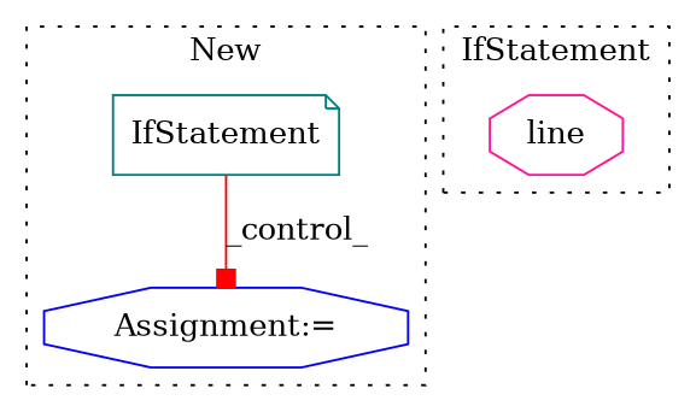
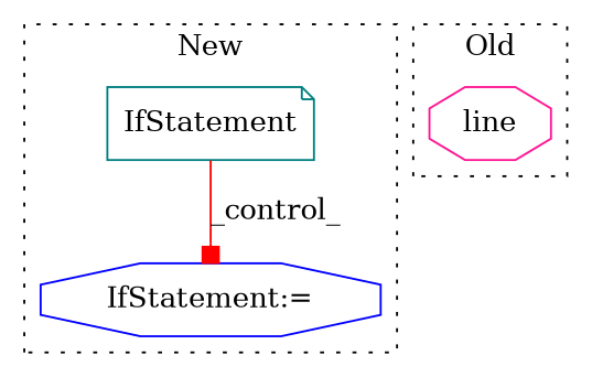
  digraph {
    node [shape=octagon]
    n1 [a=25 l="4,2" label=IfStatement s="2210,2223" shape=note color=teal]
-   n2 [a=7 l=1 label="Assignment:=" s=2234 color=blue]
+   n2 [a=7 l=1 label="IfStatement:=" s=2234 color=blue]
    n3 [a=32 l="5,1" label=line s="2632,2691" color=deeppink]
    subgraph cluster_1 {
      label=New
      style=dotted
      n1
      n2
    }
    subgraph cluster_2 {
-     label=IfStatement
+     label=Old
      style=dotted
      n3
    }
    n1 -> n2 [label=_control_ color=red style=solid arrowhead=box]
  }
